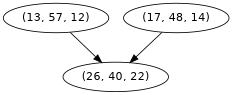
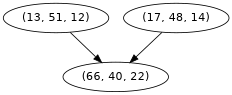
  digraph {
    fontname="DejaVu Sans"
    node [fontname="DejaVu Sans"]
    edge [fontname="DejaVu Sans"]
-   "(13, 51, 12)" [label="(13, 57, 12)"]
-   "(26, 40, 22)"
+   "(13, 51, 12)"
+   "(26, 40, 22)" [label="(66, 40, 22)"]
    "(17, 48, 14)"
    "(13, 51, 12)" -> "(26, 40, 22)"
    "(17, 48, 14)" -> "(26, 40, 22)"
  }
